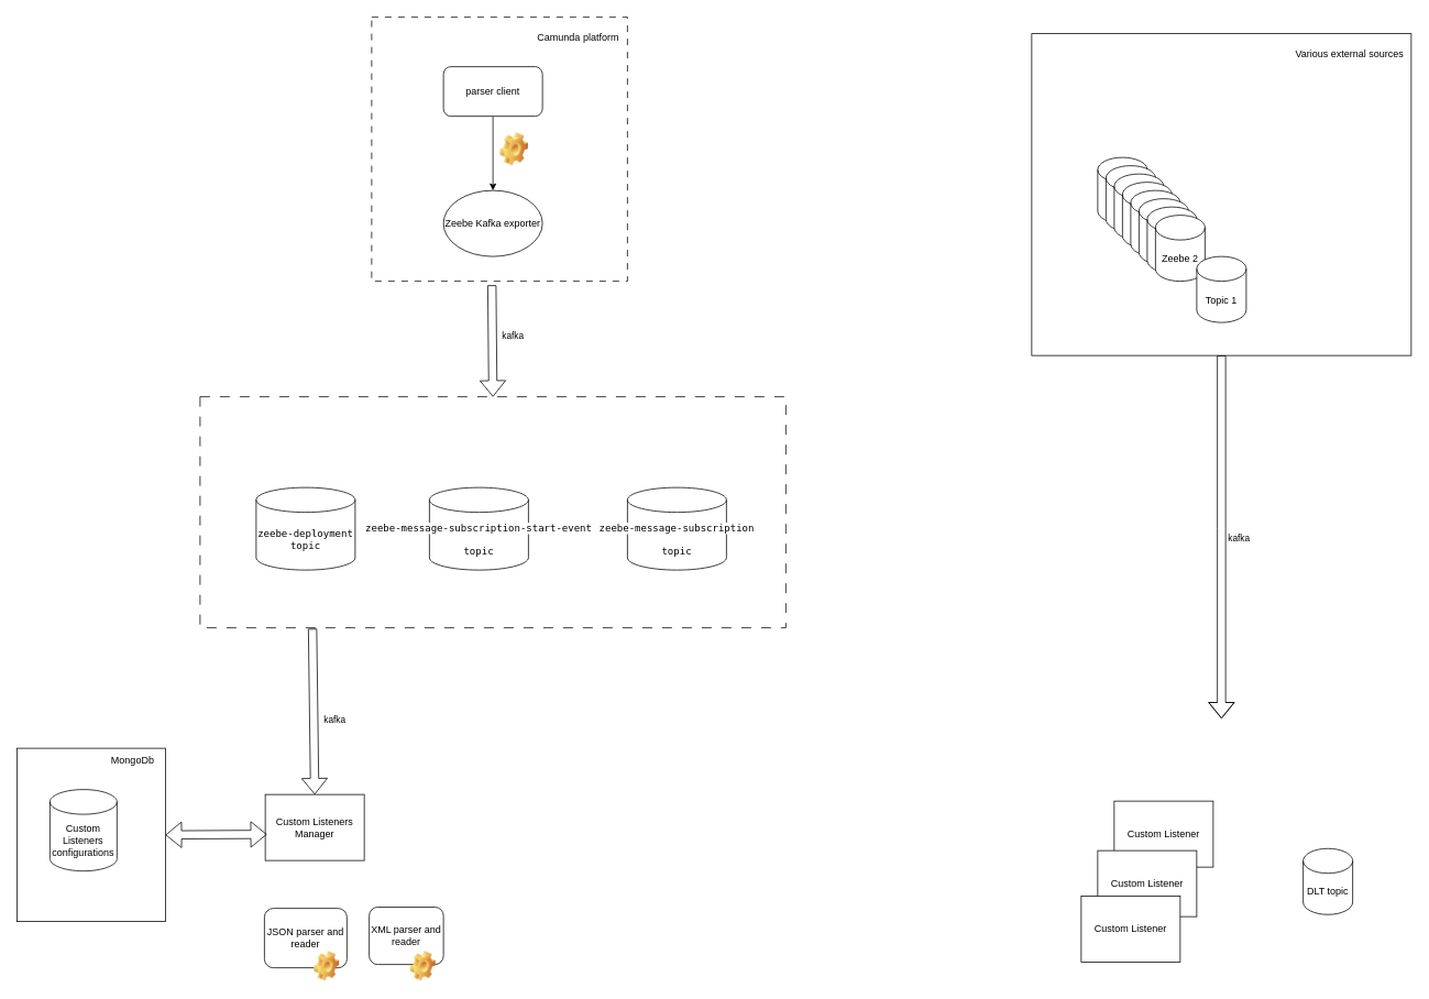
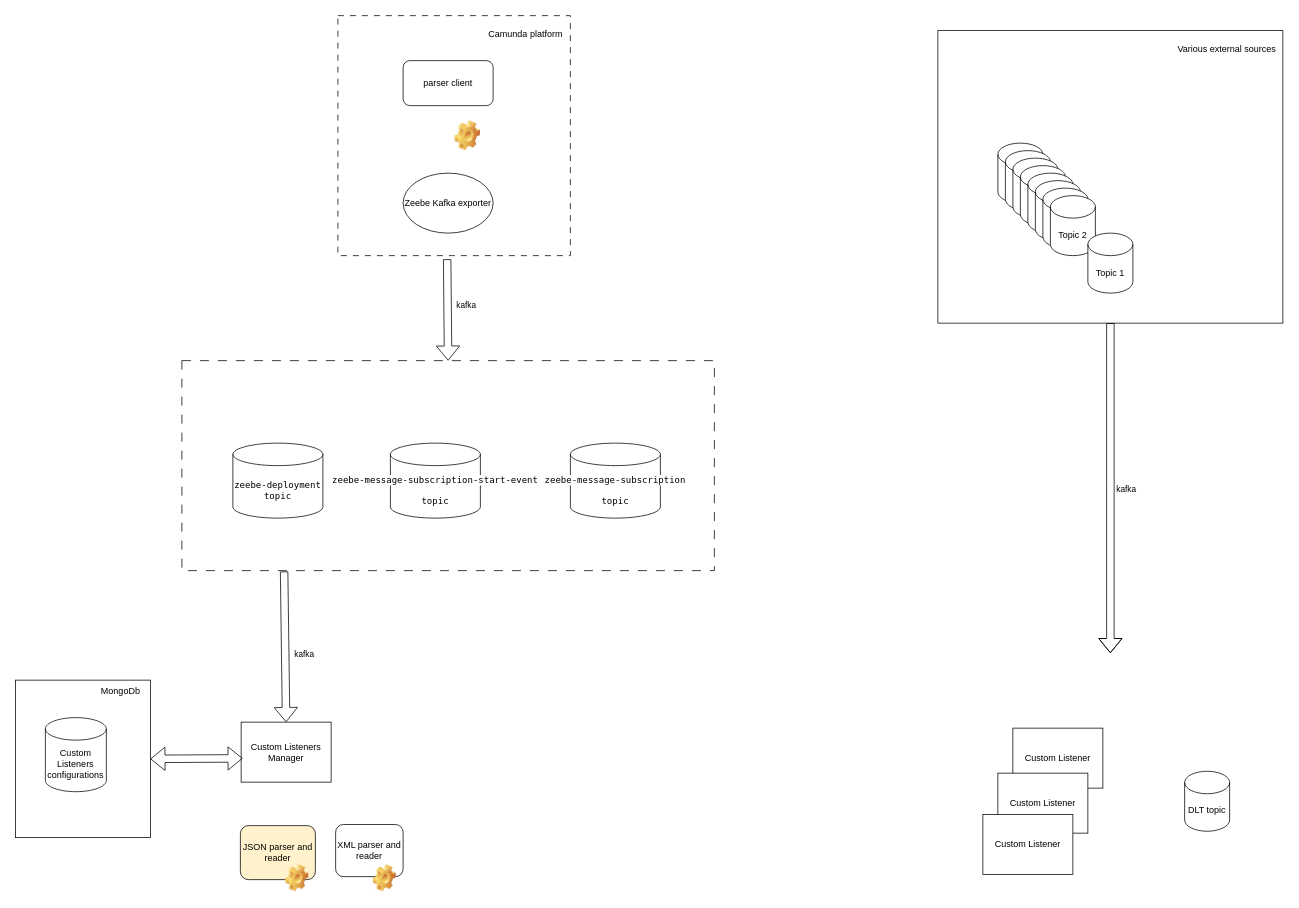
  <mxCell id="0" />
  <mxCell id="1" parent="0" />
  <mxCell id="2" value="" style="rounded=0;whiteSpace=wrap;html=1;dashed=1;dashPattern=12 12;" vertex="1" parent="1"><mxGeometry x="242" y="480" width="710" height="280" as="geometry" /></mxCell>
  <mxCell id="3" value="" style="rounded=0;whiteSpace=wrap;html=1;dashed=1;dashPattern=8 8;" vertex="1" parent="1"><mxGeometry x="450" y="20" width="310" height="320" as="geometry" /></mxCell>
- <mxCell id="4" style="edgeStyle=orthogonalEdgeStyle;rounded=0;orthogonalLoop=1;jettySize=auto;html=1;" edge="1" parent="1" source="5" target="6"><mxGeometry relative="1" as="geometry" /></mxCell>
  <mxCell id="5" value="parser client" style="rounded=1;whiteSpace=wrap;html=1;" vertex="1" parent="1"><mxGeometry x="537" y="80" width="120" height="60" as="geometry" /></mxCell>
  <mxCell id="6" value="Zeebe Kafka exporter" style="ellipse;whiteSpace=wrap;html=1;" vertex="1" parent="1"><mxGeometry x="537" y="230" width="120" height="80" as="geometry" /></mxCell>
  <mxCell id="7" value="&lt;div style=&quot;&quot;&gt;&lt;pre style=&quot;&quot;&gt;&lt;pre style=&quot;border-color: var(--border-color);&quot;&gt;&lt;span style=&quot;background-color: rgb(255, 255, 255);&quot;&gt;zeebe-deployment&lt;br&gt;topic&lt;/span&gt;&lt;font style=&quot;background-color: rgb(43, 43, 43);&quot; face=&quot;JetBrains Mono, monospace&quot; color=&quot;#a9b7c6&quot;&gt;&lt;br&gt;&lt;/font&gt;&lt;/pre&gt;&lt;/pre&gt;&lt;/div&gt;" style="shape=cylinder3;whiteSpace=wrap;html=1;boundedLbl=1;backgroundOutline=1;size=15;" vertex="1" parent="1"><mxGeometry x="310" y="590" width="120" height="100" as="geometry" /></mxCell>
  <mxCell id="8" value="&lt;div style=&quot;font-family: &amp;quot;JetBrains Mono&amp;quot;, monospace;&quot;&gt;&lt;pre style=&quot;&quot;&gt;&lt;span style=&quot;background-color: rgb(255, 255, 255);&quot;&gt;zeebe-message-subscription&lt;/span&gt;&lt;/pre&gt;&lt;pre style=&quot;&quot;&gt;&lt;span style=&quot;background-color: rgb(255, 255, 255);&quot;&gt;topic&lt;/span&gt;&lt;font style=&quot;background-color: rgb(43, 43, 43);&quot; color=&quot;#a9b7c6&quot;&gt;&lt;br&gt;&lt;/font&gt;&lt;/pre&gt;&lt;/div&gt;" style="shape=cylinder3;whiteSpace=wrap;html=1;boundedLbl=1;backgroundOutline=1;size=15;" vertex="1" parent="1"><mxGeometry x="760" y="590" width="120" height="100" as="geometry" /></mxCell>
  <mxCell id="9" value="&lt;div style=&quot;font-family: &amp;quot;JetBrains Mono&amp;quot;, monospace;&quot;&gt;&lt;pre style=&quot;&quot;&gt;&lt;span style=&quot;background-color: rgb(255, 255, 255);&quot;&gt;zeebe-message-subscription-start-event&lt;/span&gt;&lt;/pre&gt;&lt;pre style=&quot;&quot;&gt;&lt;span style=&quot;font-family: &amp;quot;JetBrains Mono&amp;quot;, monospace; background-color: rgb(255, 255, 255);&quot;&gt;topic&lt;/span&gt;&lt;font style=&quot;background-color: rgb(43, 43, 43);&quot; color=&quot;#a9b7c6&quot;&gt;&lt;br&gt;&lt;/font&gt;&lt;/pre&gt;&lt;/div&gt;" style="shape=cylinder3;whiteSpace=wrap;html=1;boundedLbl=1;backgroundOutline=1;size=15;" vertex="1" parent="1"><mxGeometry x="520" y="590" width="120" height="100" as="geometry" /></mxCell>
  <mxCell id="10" value="Custom Listeners Manager" style="rectangle;whiteSpace=wrap;html=1;" vertex="1" parent="1"><mxGeometry x="321" y="962" width="120" height="80" as="geometry" /></mxCell>
  <mxCell id="11" value="" style="shape=flexArrow;endArrow=classic;html=1;rounded=0;exitX=0.47;exitY=1.015;exitDx=0;exitDy=0;exitPerimeter=0;entryX=0.5;entryY=0;entryDx=0;entryDy=0;" edge="1" parent="1" source="3" target="2"><mxGeometry width="50" height="50" relative="1" as="geometry"><mxPoint x="620" y="430" as="sourcePoint" /><mxPoint x="670" y="380" as="targetPoint" /></mxGeometry></mxCell>
  <mxCell id="12" value="kafka" style="edgeLabel;html=1;align=center;verticalAlign=middle;resizable=0;points=[];" vertex="1" connectable="0" parent="11"><mxGeometry x="-0.294" y="-1" relative="1" as="geometry"><mxPoint x="25" y="13" as="offset" /></mxGeometry></mxCell>
  <mxCell id="13" value="Camunda platform" style="text;html=1;align=center;verticalAlign=middle;resizable=0;points=[];autosize=1;strokeColor=none;fillColor=none;" vertex="1" parent="1"><mxGeometry x="640" y="30" width="120" height="30" as="geometry" /></mxCell>
  <mxCell id="14" value="" style="group" vertex="1" connectable="0" parent="1"><mxGeometry x="1310" y="970" width="160" height="195" as="geometry" /></mxCell>
  <mxCell id="15" value="Custom Listener" style="rectangle;whiteSpace=wrap;html=1;" vertex="1" parent="14"><mxGeometry x="40" width="120" height="80" as="geometry" /></mxCell>
  <mxCell id="16" value="Custom Listener" style="rectangle;whiteSpace=wrap;html=1;" vertex="1" parent="14"><mxGeometry x="20" y="60" width="120" height="80" as="geometry" /></mxCell>
  <mxCell id="17" value="Custom Listener" style="rectangle;whiteSpace=wrap;html=1;" vertex="1" parent="14"><mxGeometry y="115" width="120" height="80" as="geometry" /></mxCell>
  <mxCell id="18" value="" style="shape=flexArrow;endArrow=classic;html=1;rounded=0;exitX=0.192;exitY=1.004;exitDx=0;exitDy=0;exitPerimeter=0;entryX=0.5;entryY=0;entryDx=0;entryDy=0;" edge="1" parent="1" source="2" target="10"><mxGeometry width="50" height="50" relative="1" as="geometry"><mxPoint x="384.13" y="801.68" as="sourcePoint" /><mxPoint x="398.5" y="1005" as="targetPoint" /></mxGeometry></mxCell>
  <mxCell id="19" value="kafka" style="edgeLabel;html=1;align=center;verticalAlign=middle;resizable=0;points=[];" vertex="1" connectable="0" parent="18"><mxGeometry x="0.091" relative="1" as="geometry"><mxPoint x="25" as="offset" /></mxGeometry></mxCell>
  <mxCell id="20" value="" style="shape=image;html=1;verticalLabelPosition=bottom;verticalAlign=top;imageAspect=1;aspect=fixed;image=img/clipart/Gear_128x128.png" vertex="1" parent="1"><mxGeometry x="605.9" y="160" width="34.1" height="40" as="geometry" /></mxCell>
  <mxCell id="21" value="" style="shape=flexArrow;endArrow=classic;startArrow=classic;html=1;rounded=0;exitX=1;exitY=0.5;exitDx=0;exitDy=0;entryX=0.017;entryY=0.604;entryDx=0;entryDy=0;entryPerimeter=0;" edge="1" parent="1" source="23" target="10"><mxGeometry width="100" height="100" relative="1" as="geometry"><mxPoint x="190" y="1180" as="sourcePoint" /><mxPoint x="290" y="1080" as="targetPoint" /></mxGeometry></mxCell>
  <mxCell id="22" value="" style="group" vertex="1" connectable="0" parent="1"><mxGeometry x="20" y="906" width="180" height="210" as="geometry" /></mxCell>
  <mxCell id="23" value="" style="whiteSpace=wrap;html=1;" vertex="1" parent="22"><mxGeometry width="180" height="210" as="geometry" /></mxCell>
  <mxCell id="24" value="Custom Listeners configurations" style="shape=cylinder3;whiteSpace=wrap;html=1;boundedLbl=1;backgroundOutline=1;size=15;" vertex="1" parent="22"><mxGeometry x="40" y="50" width="81.3" height="98.75" as="geometry" /></mxCell>
  <mxCell id="25" value="MongoDb" style="text;html=1;align=center;verticalAlign=middle;resizable=0;points=[];autosize=1;strokeColor=none;fillColor=none;" vertex="1" parent="22"><mxGeometry x="100.001" width="80" height="30" as="geometry" /></mxCell>
  <mxCell id="26" value="" style="group" vertex="1" connectable="0" parent="1"><mxGeometry x="320" y="1100" width="100" height="88" as="geometry" /></mxCell>
- <mxCell id="27" value="JSON parser and reader" style="rounded=1;whiteSpace=wrap;html=1;" vertex="1" parent="26"><mxGeometry width="100" height="72" as="geometry" /></mxCell>
+ <mxCell id="27" value="JSON parser and reader" style="rounded=1;whiteSpace=wrap;html=1;fillColor=#fff2cc;" vertex="1" parent="26"><mxGeometry width="100" height="72" as="geometry" /></mxCell>
  <mxCell id="28" value="" style="shape=image;html=1;verticalLabelPosition=bottom;verticalAlign=top;imageAspect=1;aspect=fixed;image=img/clipart/Gear_128x128.png" vertex="1" parent="26"><mxGeometry x="60.31" y="52" width="30.69" height="36" as="geometry" /></mxCell>
  <mxCell id="29" value="" style="group" vertex="1" connectable="0" parent="1"><mxGeometry x="447" y="1098.5" width="90" height="89.5" as="geometry" /></mxCell>
  <mxCell id="30" value="XML parser and reader" style="rounded=1;whiteSpace=wrap;html=1;container=0;" vertex="1" parent="29"><mxGeometry width="90" height="69.5" as="geometry" /></mxCell>
  <mxCell id="31" value="" style="shape=image;html=1;verticalLabelPosition=bottom;verticalAlign=top;imageAspect=1;aspect=fixed;image=img/clipart/Gear_128x128.png;container=0;" vertex="1" parent="29"><mxGeometry x="50" y="53.5" width="30.69" height="36" as="geometry" /></mxCell>
  <mxCell id="32" value="DLT topic" style="shape=cylinder3;whiteSpace=wrap;html=1;boundedLbl=1;backgroundOutline=1;size=15;" vertex="1" parent="1"><mxGeometry x="1579" y="1027.5" width="60" height="80" as="geometry" /></mxCell>
  <mxCell id="33" value="" style="rounded=0;whiteSpace=wrap;html=1;" vertex="1" parent="1"><mxGeometry x="1250" y="40" width="460" height="390" as="geometry" /></mxCell>
  <mxCell id="34" value="Various external sources" style="text;html=1;align=center;verticalAlign=middle;resizable=0;points=[];autosize=1;strokeColor=none;fillColor=none;" vertex="1" parent="1"><mxGeometry x="1560" y="50" width="150" height="30" as="geometry" /></mxCell>
  <mxCell id="35" value="" style="shape=cylinder3;whiteSpace=wrap;html=1;boundedLbl=1;backgroundOutline=1;size=15;" vertex="1" parent="1"><mxGeometry x="1330" y="190" width="60" height="80" as="geometry" /></mxCell>
  <mxCell id="36" value="" style="shape=cylinder3;whiteSpace=wrap;html=1;boundedLbl=1;backgroundOutline=1;size=15;" vertex="1" parent="1"><mxGeometry x="1340" y="200" width="60" height="80" as="geometry" /></mxCell>
  <mxCell id="37" value="" style="shape=cylinder3;whiteSpace=wrap;html=1;boundedLbl=1;backgroundOutline=1;size=15;" vertex="1" parent="1"><mxGeometry x="1350" y="210" width="60" height="80" as="geometry" /></mxCell>
  <mxCell id="38" value="" style="shape=cylinder3;whiteSpace=wrap;html=1;boundedLbl=1;backgroundOutline=1;size=15;" vertex="1" parent="1"><mxGeometry x="1360" y="220" width="60" height="80" as="geometry" /></mxCell>
  <mxCell id="39" value="" style="shape=cylinder3;whiteSpace=wrap;html=1;boundedLbl=1;backgroundOutline=1;size=15;" vertex="1" parent="1"><mxGeometry x="1370" y="230" width="60" height="80" as="geometry" /></mxCell>
  <mxCell id="40" value="" style="shape=cylinder3;whiteSpace=wrap;html=1;boundedLbl=1;backgroundOutline=1;size=15;" vertex="1" parent="1"><mxGeometry x="1380" y="240" width="60" height="80" as="geometry" /></mxCell>
  <mxCell id="41" value="" style="shape=cylinder3;whiteSpace=wrap;html=1;boundedLbl=1;backgroundOutline=1;size=15;" vertex="1" parent="1"><mxGeometry x="1390" y="250" width="60" height="80" as="geometry" /></mxCell>
- <mxCell id="42" value="Zeebe 2" style="shape=cylinder3;whiteSpace=wrap;html=1;boundedLbl=1;backgroundOutline=1;size=15;" vertex="1" parent="1"><mxGeometry x="1400" y="260" width="60" height="80" as="geometry" /></mxCell>
+ <mxCell id="42" value="Topic 2" style="shape=cylinder3;whiteSpace=wrap;html=1;boundedLbl=1;backgroundOutline=1;size=15;" vertex="1" parent="1"><mxGeometry x="1400" y="260" width="60" height="80" as="geometry" /></mxCell>
  <mxCell id="43" value="Topic 1" style="shape=cylinder3;whiteSpace=wrap;html=1;boundedLbl=1;backgroundOutline=1;size=15;" vertex="1" parent="1"><mxGeometry x="1450" y="310" width="60" height="80" as="geometry" /></mxCell>
  <mxCell id="44" value="" style="shape=flexArrow;endArrow=classic;html=1;rounded=0;exitX=0.5;exitY=1;exitDx=0;exitDy=0;" edge="1" parent="1" source="33"><mxGeometry width="50" height="50" relative="1" as="geometry"><mxPoint x="1350" y="690" as="sourcePoint" /><mxPoint x="1480" y="870" as="targetPoint" /><Array as="points"><mxPoint x="1480" y="640" /></Array></mxGeometry></mxCell>
  <mxCell id="45" value="kafka" style="edgeLabel;html=1;align=center;verticalAlign=middle;resizable=0;points=[];" vertex="1" connectable="0" parent="44"><mxGeometry x="0.077" y="-1" relative="1" as="geometry"><mxPoint x="21" y="-17" as="offset" /></mxGeometry></mxCell>
